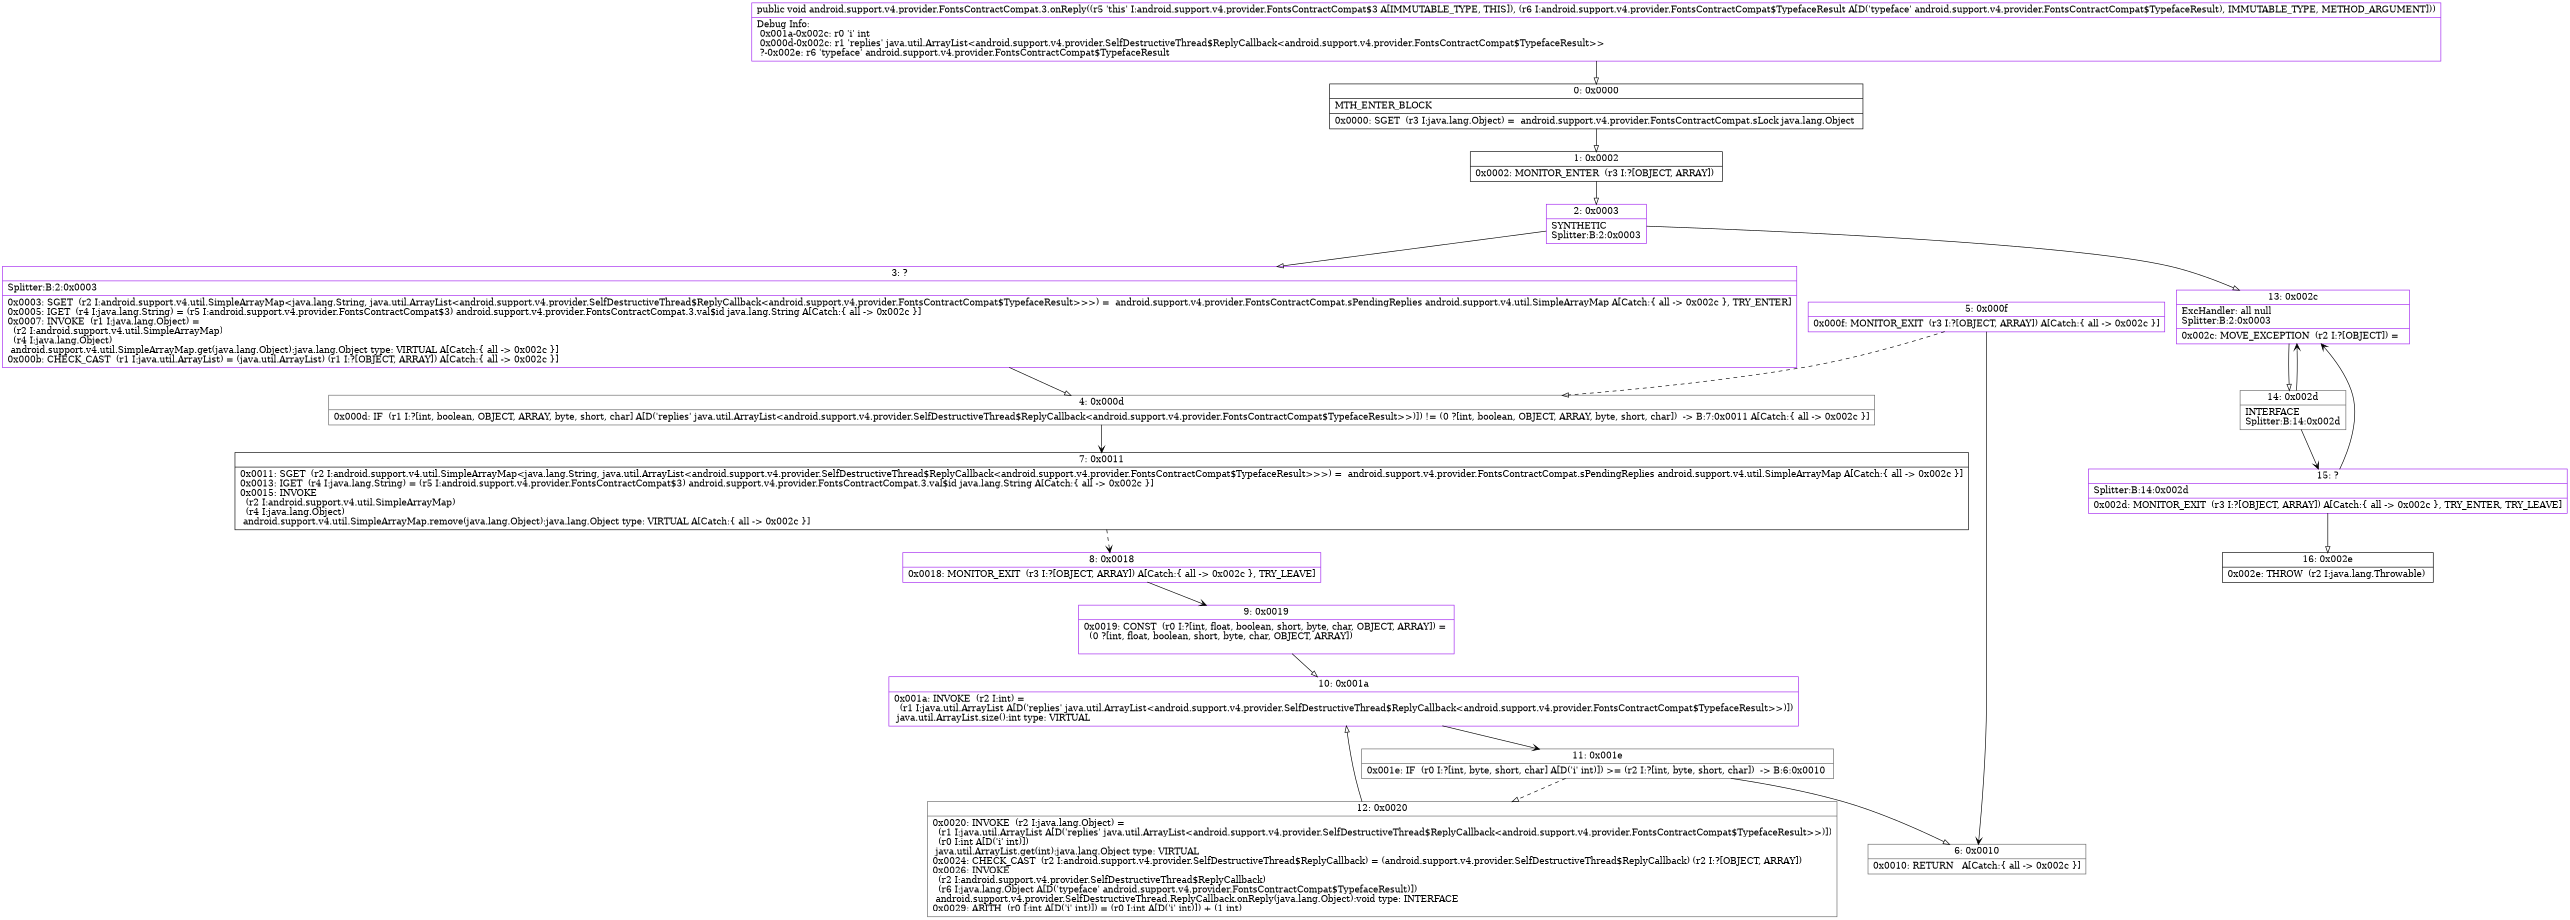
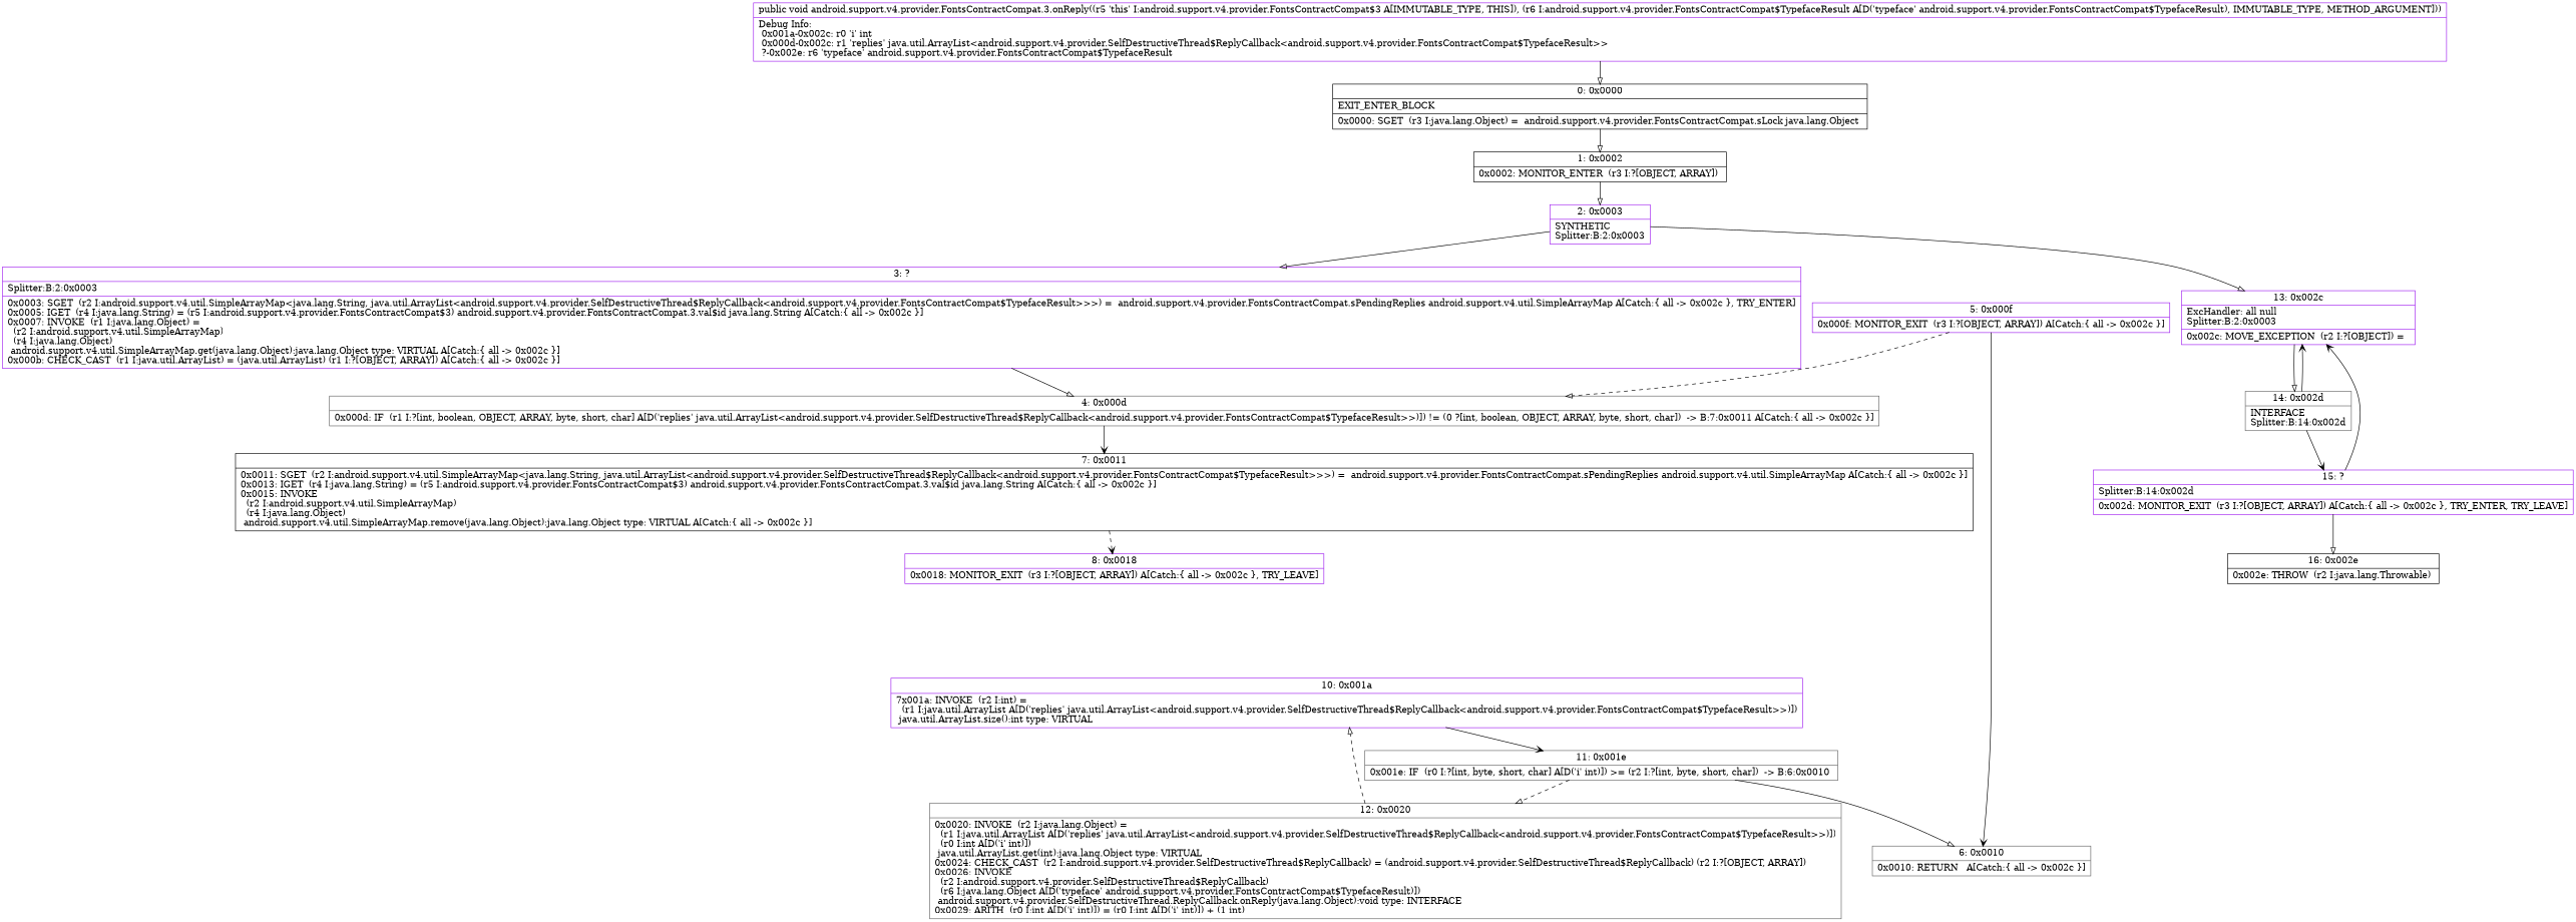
  digraph {
    node [color=purple shape=record]
    edge [arrowhead=onormal]
-   n1 [color=black label="{0\:\ 0x0000|MTH_ENTER_BLOCK\l|0x0000: SGET  (r3 I:java.lang.Object) =  android.support.v4.provider.FontsContractCompat.sLock java.lang.Object \l}"]
+   n1 [color=black label="{0\:\ 0x0000|EXIT_ENTER_BLOCK\l|0x0000: SGET  (r3 I:java.lang.Object) =  android.support.v4.provider.FontsContractCompat.sLock java.lang.Object \l}"]
    n2 [color=black label="{1\:\ 0x0002|0x0002: MONITOR_ENTER  (r3 I:?[OBJECT, ARRAY]) \l}"]
    n3 [label="{2\:\ 0x0003|SYNTHETIC\lSplitter:B:2:0x0003\l}"]
    n4 [label="{3\:\ ?|Splitter:B:2:0x0003\l|0x0003: SGET  (r2 I:android.support.v4.util.SimpleArrayMap\<java.lang.String, java.util.ArrayList\<android.support.v4.provider.SelfDestructiveThread$ReplyCallback\<android.support.v4.provider.FontsContractCompat$TypefaceResult\>\>\>) =  android.support.v4.provider.FontsContractCompat.sPendingReplies android.support.v4.util.SimpleArrayMap A[Catch:\{ all \-\> 0x002c \}, TRY_ENTER]\l0x0005: IGET  (r4 I:java.lang.String) = (r5 I:android.support.v4.provider.FontsContractCompat$3) android.support.v4.provider.FontsContractCompat.3.val$id java.lang.String A[Catch:\{ all \-\> 0x002c \}]\l0x0007: INVOKE  (r1 I:java.lang.Object) = \l  (r2 I:android.support.v4.util.SimpleArrayMap)\l  (r4 I:java.lang.Object)\l android.support.v4.util.SimpleArrayMap.get(java.lang.Object):java.lang.Object type: VIRTUAL A[Catch:\{ all \-\> 0x002c \}]\l0x000b: CHECK_CAST  (r1 I:java.util.ArrayList) = (java.util.ArrayList) (r1 I:?[OBJECT, ARRAY]) A[Catch:\{ all \-\> 0x002c \}]\l}"]
    n5 [label="{13\:\ 0x002c|ExcHandler: all null\lSplitter:B:2:0x0003\l|0x002c: MOVE_EXCEPTION  (r2 I:?[OBJECT]) =  \l}"]
    n6 [color=gray40 label="{4\:\ 0x000d|0x000d: IF  (r1 I:?[int, boolean, OBJECT, ARRAY, byte, short, char] A[D('replies' java.util.ArrayList\<android.support.v4.provider.SelfDestructiveThread$ReplyCallback\<android.support.v4.provider.FontsContractCompat$TypefaceResult\>\>)]) != (0 ?[int, boolean, OBJECT, ARRAY, byte, short, char])  \-\> B:7:0x0011 A[Catch:\{ all \-\> 0x002c \}]\l}"]
    n7 [color=gray40 label="{14\:\ 0x002d|INTERFACE\lSplitter:B:14:0x002d\l}"]
    n8 [color=black label="{7\:\ 0x0011|0x0011: SGET  (r2 I:android.support.v4.util.SimpleArrayMap\<java.lang.String, java.util.ArrayList\<android.support.v4.provider.SelfDestructiveThread$ReplyCallback\<android.support.v4.provider.FontsContractCompat$TypefaceResult\>\>\>) =  android.support.v4.provider.FontsContractCompat.sPendingReplies android.support.v4.util.SimpleArrayMap A[Catch:\{ all \-\> 0x002c \}]\l0x0013: IGET  (r4 I:java.lang.String) = (r5 I:android.support.v4.provider.FontsContractCompat$3) android.support.v4.provider.FontsContractCompat.3.val$id java.lang.String A[Catch:\{ all \-\> 0x002c \}]\l0x0015: INVOKE  \l  (r2 I:android.support.v4.util.SimpleArrayMap)\l  (r4 I:java.lang.Object)\l android.support.v4.util.SimpleArrayMap.remove(java.lang.Object):java.lang.Object type: VIRTUAL A[Catch:\{ all \-\> 0x002c \}]\l}"]
    n9 [label="{5\:\ 0x000f|0x000f: MONITOR_EXIT  (r3 I:?[OBJECT, ARRAY]) A[Catch:\{ all \-\> 0x002c \}]\l}"]
    n10 [color=gray40 label="{6\:\ 0x0010|0x0010: RETURN   A[Catch:\{ all \-\> 0x002c \}]\l}"]
    n11 [label="{8\:\ 0x0018|0x0018: MONITOR_EXIT  (r3 I:?[OBJECT, ARRAY]) A[Catch:\{ all \-\> 0x002c \}, TRY_LEAVE]\l}"]
-   n12 [label="{9\:\ 0x0019|0x0019: CONST  (r0 I:?[int, float, boolean, short, byte, char, OBJECT, ARRAY]) = \l  (0 ?[int, float, boolean, short, byte, char, OBJECT, ARRAY])\l \l}"]
-   n13 [label="{10\:\ 0x001a|0x001a: INVOKE  (r2 I:int) = \l  (r1 I:java.util.ArrayList A[D('replies' java.util.ArrayList\<android.support.v4.provider.SelfDestructiveThread$ReplyCallback\<android.support.v4.provider.FontsContractCompat$TypefaceResult\>\>)])\l java.util.ArrayList.size():int type: VIRTUAL \l}"]
+   n13 [label="{10\:\ 0x001a|7x001a: INVOKE  (r2 I:int) = \l  (r1 I:java.util.ArrayList A[D('replies' java.util.ArrayList\<android.support.v4.provider.SelfDestructiveThread$ReplyCallback\<android.support.v4.provider.FontsContractCompat$TypefaceResult\>\>)])\l java.util.ArrayList.size():int type: VIRTUAL \l}"]
    n14 [color=gray40 label="{11\:\ 0x001e|0x001e: IF  (r0 I:?[int, byte, short, char] A[D('i' int)]) \>= (r2 I:?[int, byte, short, char])  \-\> B:6:0x0010 \l}"]
    n15 [color=gray40 label="{12\:\ 0x0020|0x0020: INVOKE  (r2 I:java.lang.Object) = \l  (r1 I:java.util.ArrayList A[D('replies' java.util.ArrayList\<android.support.v4.provider.SelfDestructiveThread$ReplyCallback\<android.support.v4.provider.FontsContractCompat$TypefaceResult\>\>)])\l  (r0 I:int A[D('i' int)])\l java.util.ArrayList.get(int):java.lang.Object type: VIRTUAL \l0x0024: CHECK_CAST  (r2 I:android.support.v4.provider.SelfDestructiveThread$ReplyCallback) = (android.support.v4.provider.SelfDestructiveThread$ReplyCallback) (r2 I:?[OBJECT, ARRAY]) \l0x0026: INVOKE  \l  (r2 I:android.support.v4.provider.SelfDestructiveThread$ReplyCallback)\l  (r6 I:java.lang.Object A[D('typeface' android.support.v4.provider.FontsContractCompat$TypefaceResult)])\l android.support.v4.provider.SelfDestructiveThread.ReplyCallback.onReply(java.lang.Object):void type: INTERFACE \l0x0029: ARITH  (r0 I:int A[D('i' int)]) = (r0 I:int A[D('i' int)]) + (1 int) \l}"]
    n16 [label="{15\:\ ?|Splitter:B:14:0x002d\l|0x002d: MONITOR_EXIT  (r3 I:?[OBJECT, ARRAY]) A[Catch:\{ all \-\> 0x002c \}, TRY_ENTER, TRY_LEAVE]\l}"]
    n17 [color=black label="{16\:\ 0x002e|0x002e: THROW  (r2 I:java.lang.Throwable) \l}"]
    n18 [label="{public void android.support.v4.provider.FontsContractCompat.3.onReply((r5 'this' I:android.support.v4.provider.FontsContractCompat$3 A[IMMUTABLE_TYPE, THIS]), (r6 I:android.support.v4.provider.FontsContractCompat$TypefaceResult A[D('typeface' android.support.v4.provider.FontsContractCompat$TypefaceResult), IMMUTABLE_TYPE, METHOD_ARGUMENT]))  | Debug Info:\l  0x001a\-0x002c: r0 'i' int\l  0x000d\-0x002c: r1 'replies' java.util.ArrayList\<android.support.v4.provider.SelfDestructiveThread$ReplyCallback\<android.support.v4.provider.FontsContractCompat$TypefaceResult\>\>\l  ?\-0x002e: r6 'typeface' android.support.v4.provider.FontsContractCompat$TypefaceResult\l}"]
    n1 -> n2
    n2 -> n3
    n3 -> n4
    n3 -> n5
    n4 -> n6
    n5 -> n7
    n6 -> n8 [arrowhead=vee]
    n7 -> n5 [arrowhead=vee]
    n7 -> n16 [arrowhead=vee]
    n8 -> n11 [arrowhead=vee style=dashed]
    n9 -> n6 [style=dashed]
    n9 -> n10 [arrowhead=vee]
-   n11 -> n12 [arrowhead=vee]
-   n12 -> n13
    n13 -> n14 [arrowhead=vee]
    n14 -> n10
    n14 -> n15 [style=dashed]
-   n15 -> n13
+   n15 -> n13 [style=dashed]
    n16 -> n5 [arrowhead=vee]
    n16 -> n17
    n18 -> n1
  }
